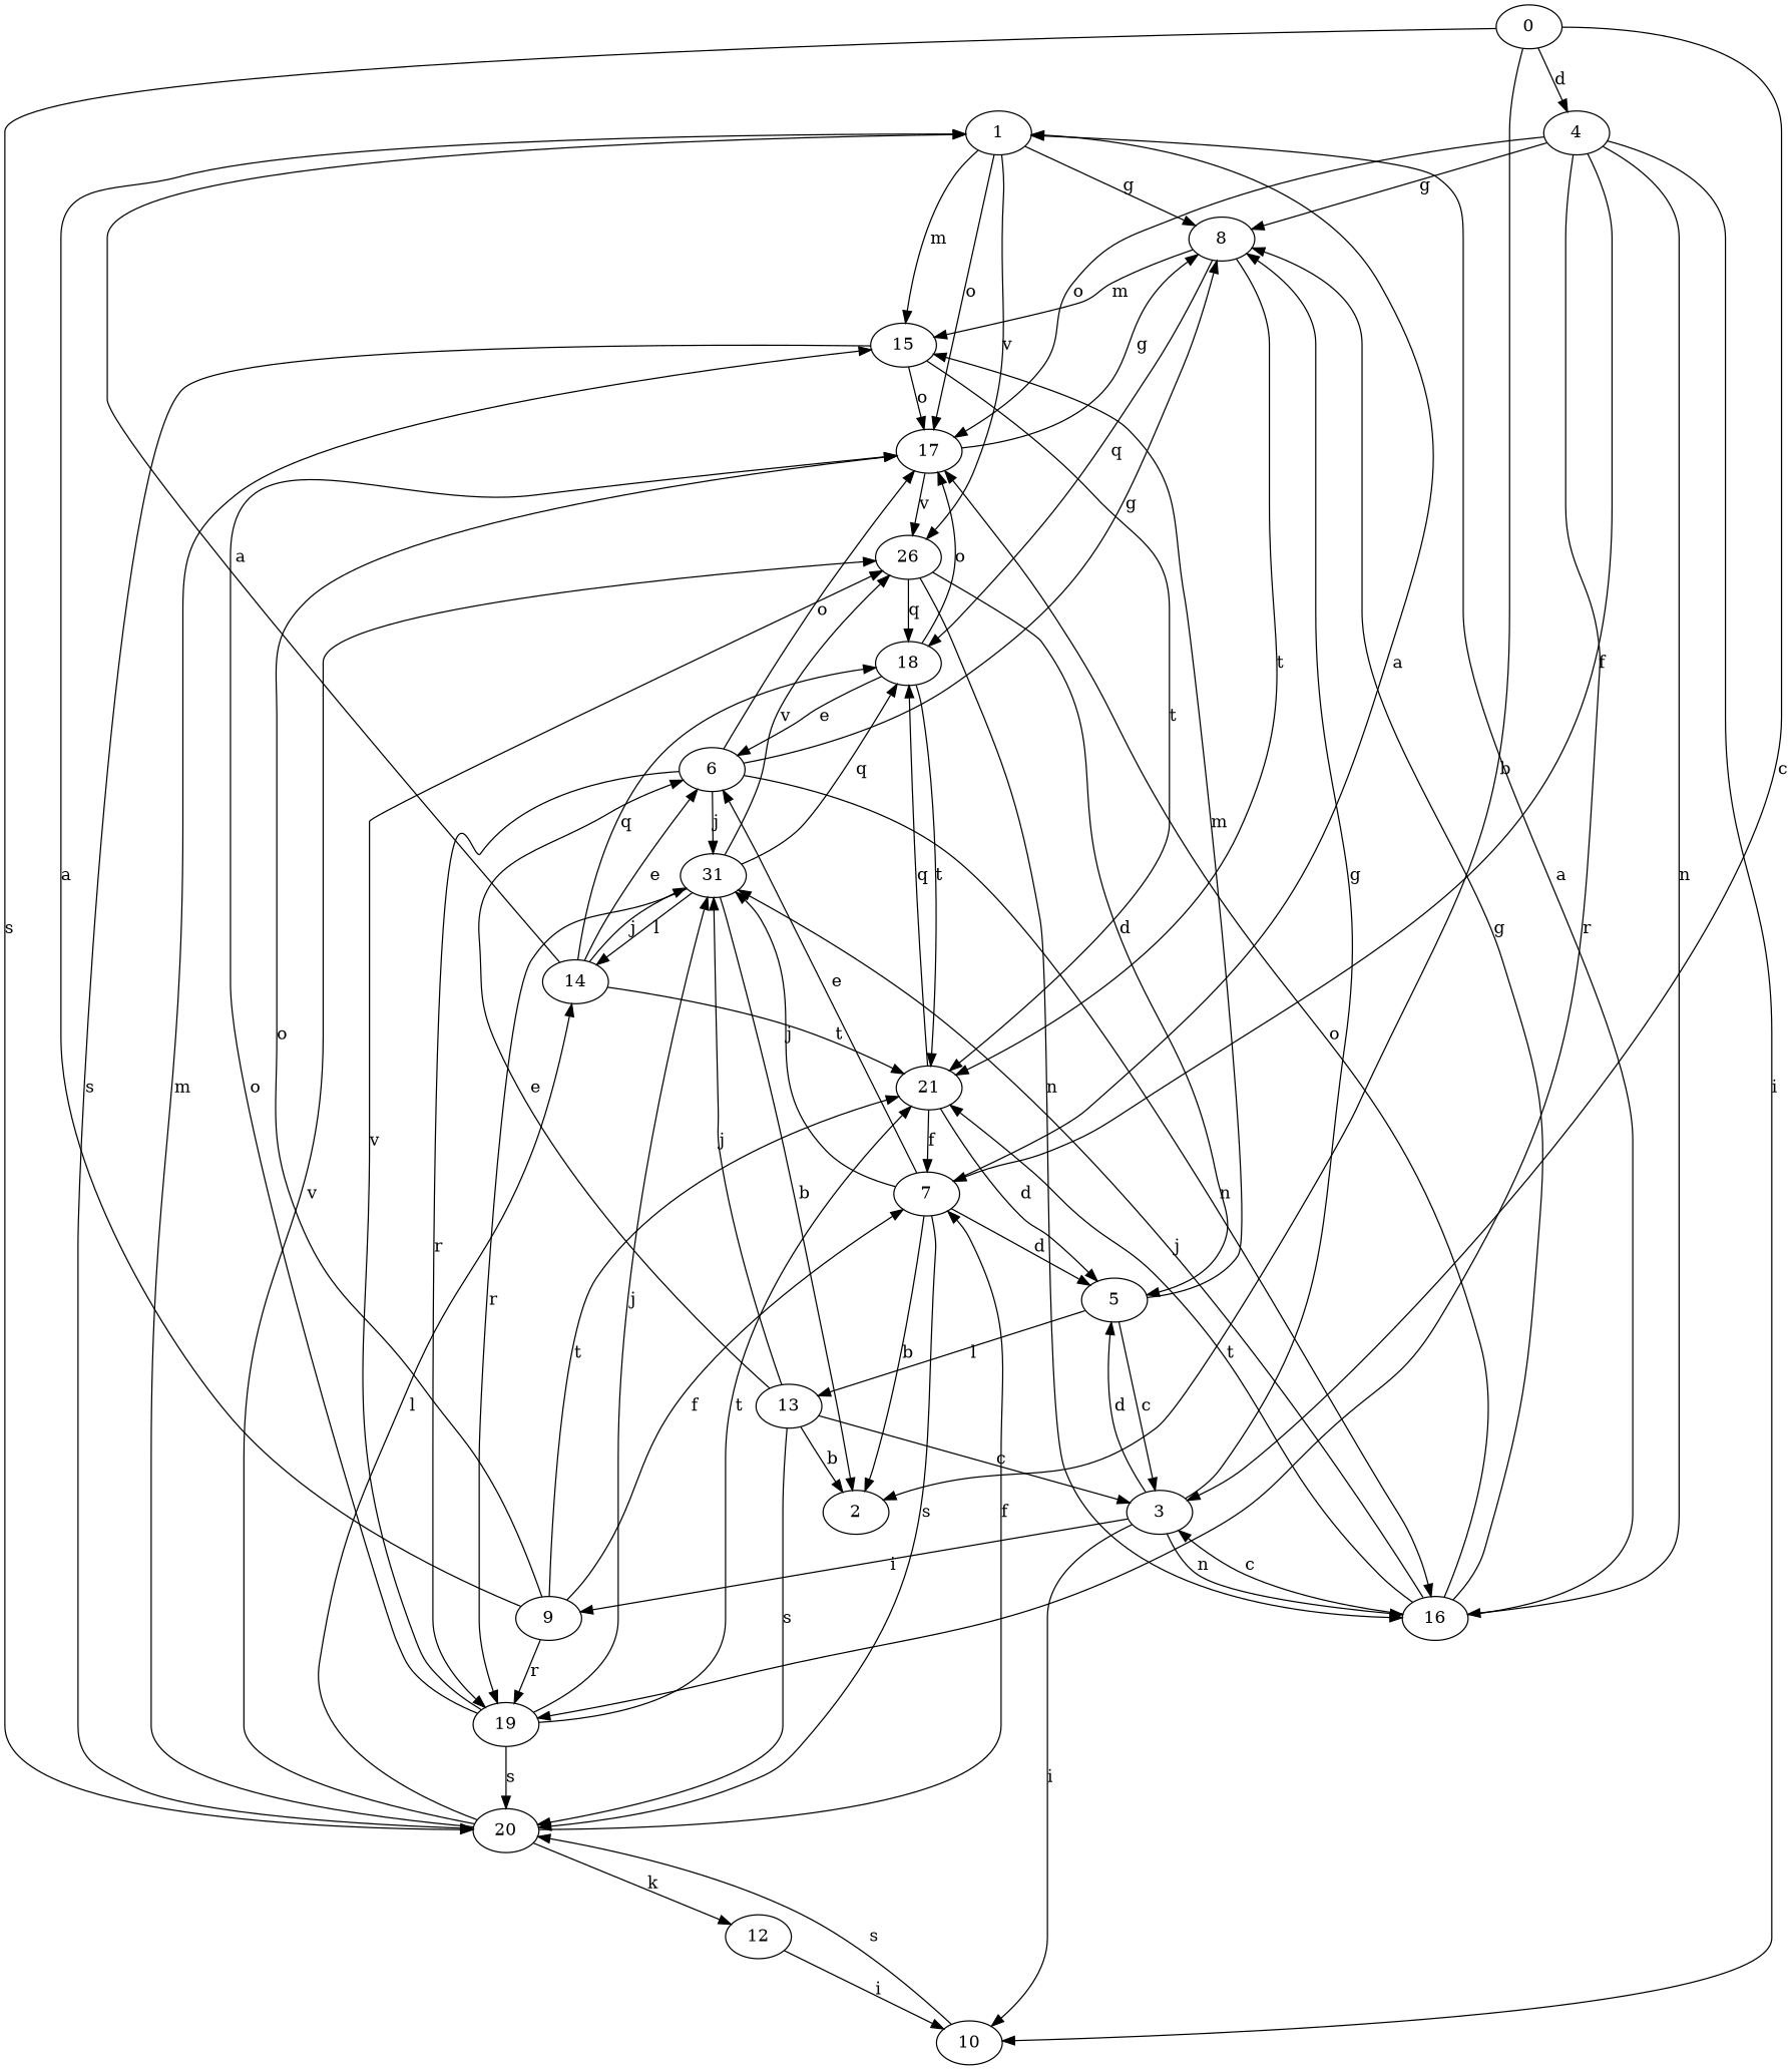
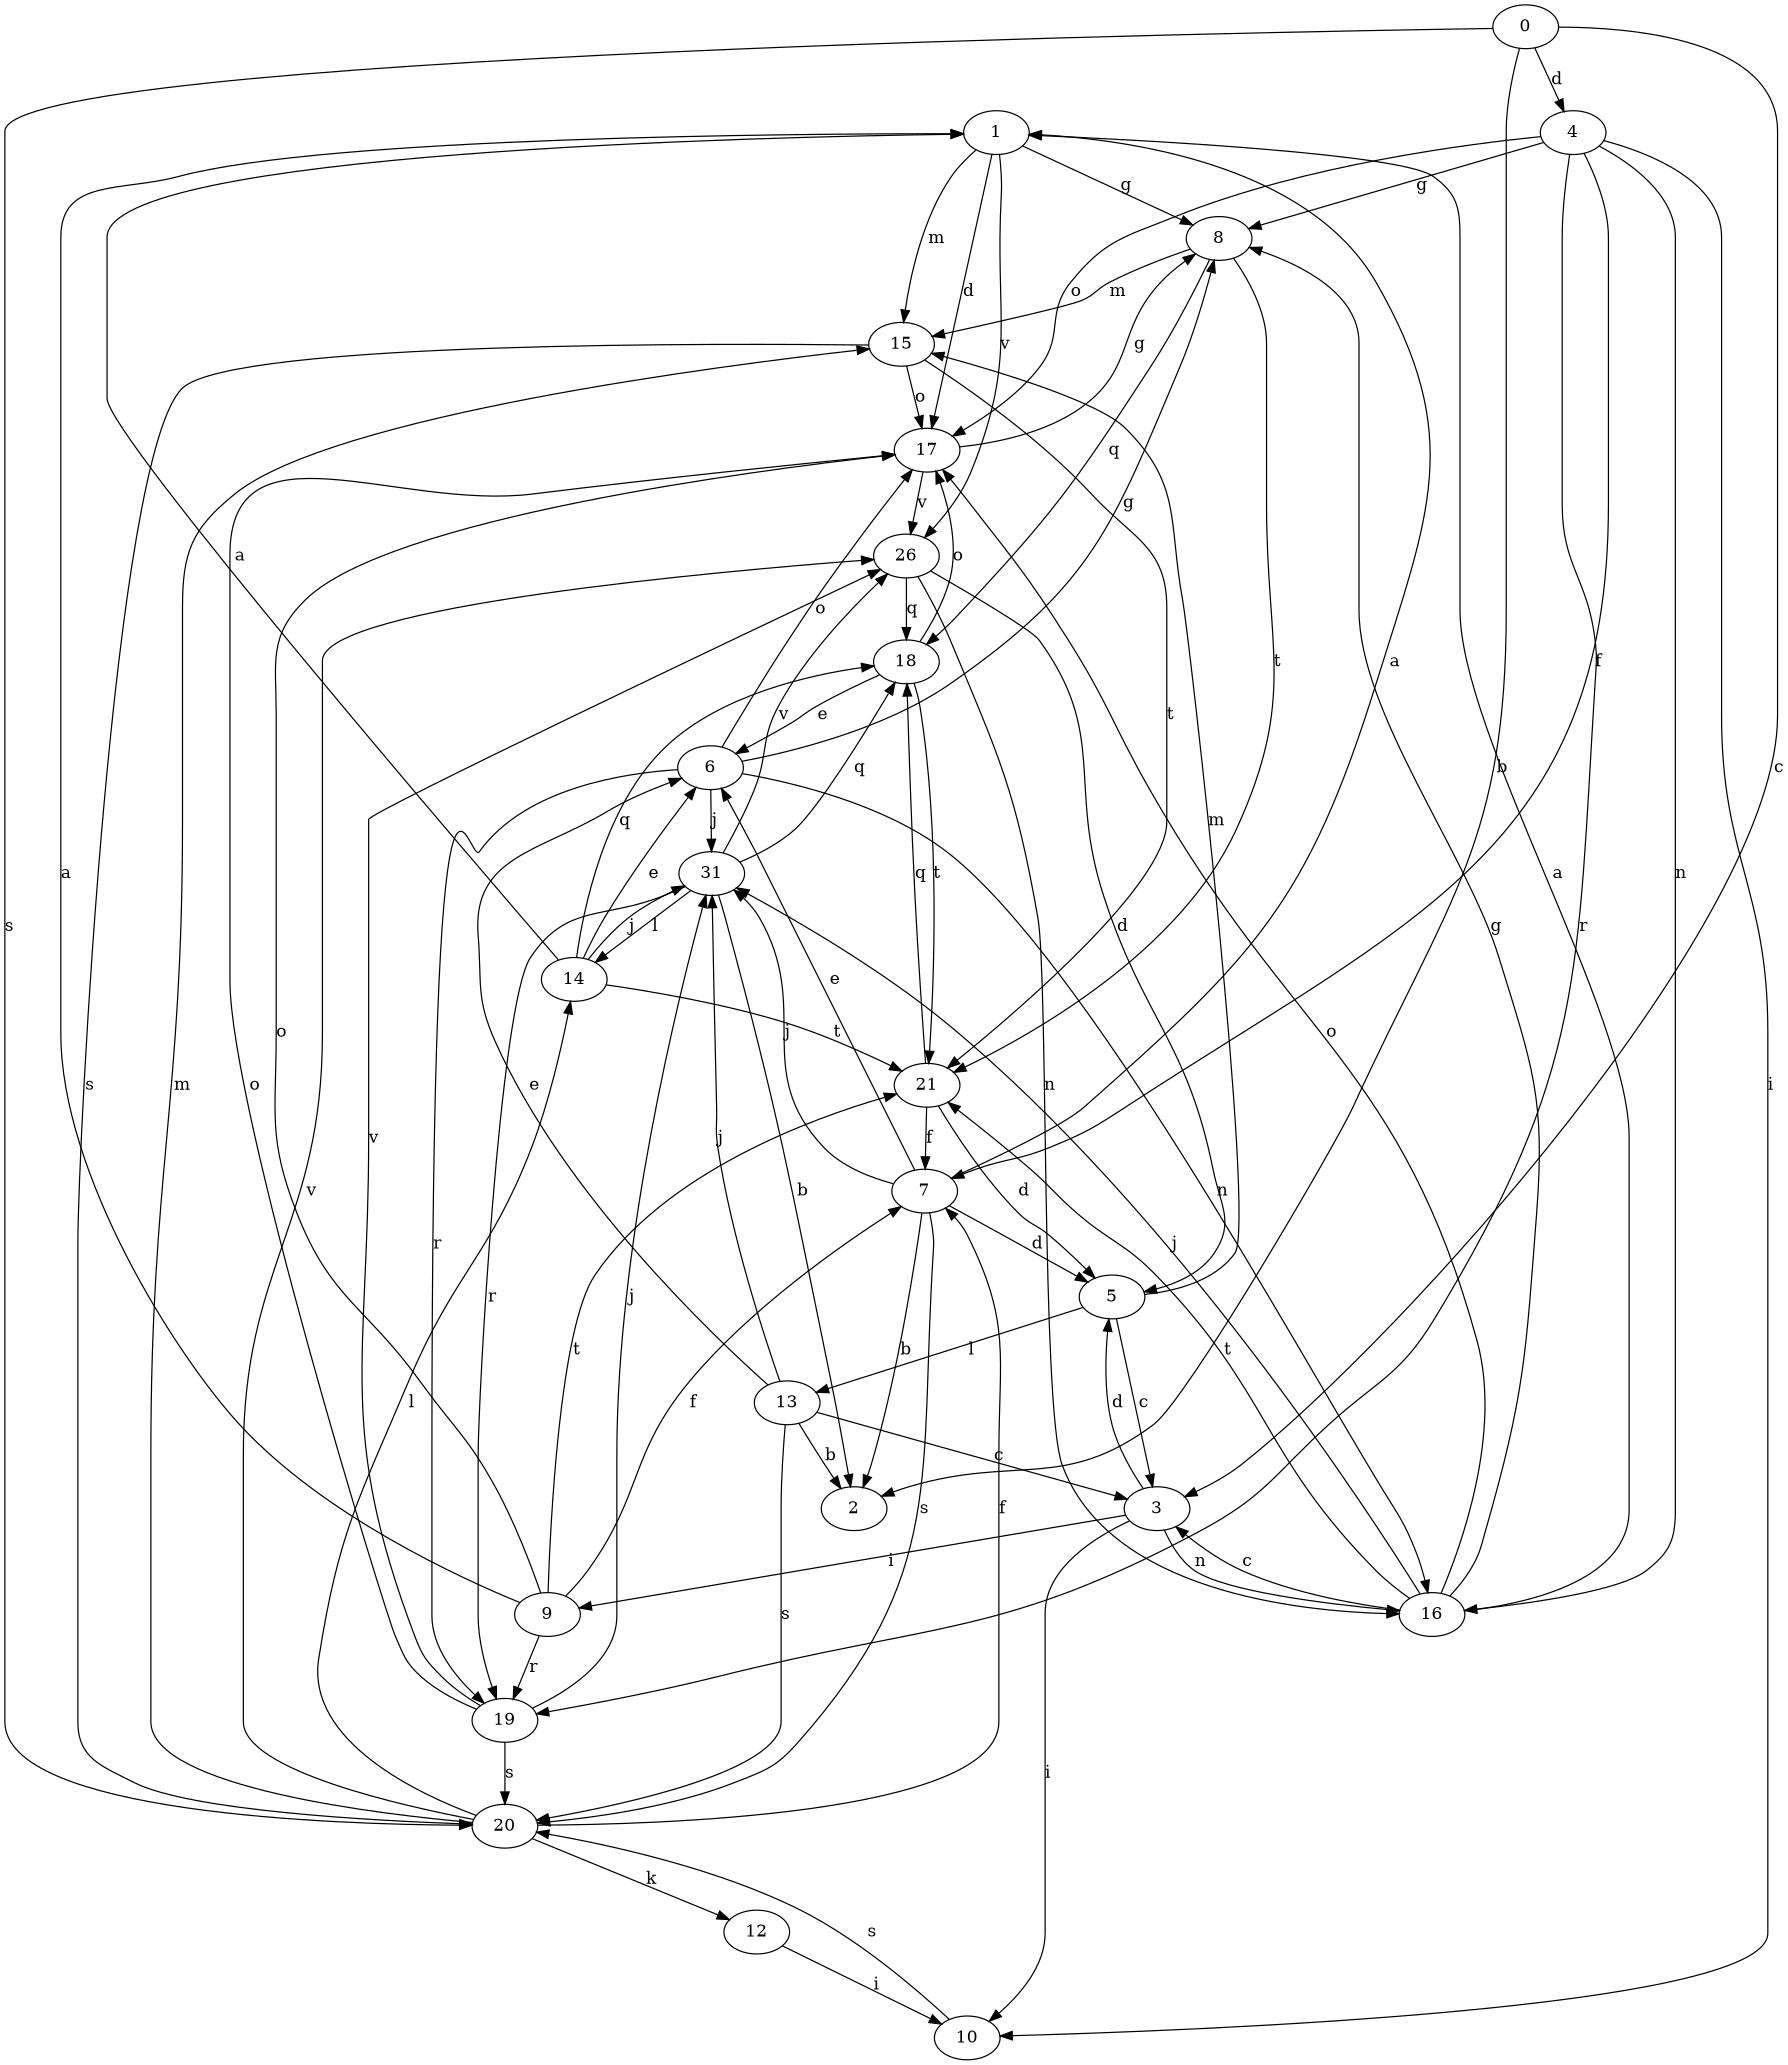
  strict digraph {
    1
    8
    15
    17
    n5 [label=26]
    18
    21
    20
    5
    16
    3
    9
    10
    13
    7
    19
    n17 [label=31]
    0
    2
    4
    14
    12
    6
    1 -> 8 [label=g]
    1 -> 15 [label=m]
-   1 -> 17 [label=o]
+   1 -> 17 [label=d]
    1 -> n5 [label=v]
    8 -> 15 [label=m]
    8 -> 18 [label=q]
    8 -> 21 [label=t]
    15 -> 17 [label=o]
    15 -> 21 [label=t]
    15 -> 20 [label=s]
    17 -> 8 [label=g]
    17 -> n5 [label=v]
    n5 -> 18 [label=q]
    n5 -> 5 [label=d]
    n5 -> 16 [label=n]
    18 -> 17 [label=o]
    18 -> 21 [label=t]
    18 -> 6 [label=e]
    21 -> 18 [label=q]
    21 -> 5 [label=d]
    21 -> 7 [label=f]
    20 -> 15 [label=m]
    20 -> n5 [label=v]
    20 -> 7 [label=f]
    20 -> 14 [label=l]
    20 -> 12 [label=k]
    5 -> 15 [label=m]
    5 -> 3 [label=c]
    5 -> 13 [label=l]
    16 -> 1 [label=a]
    16 -> 8 [label=g]
    16 -> 17 [label=o]
    16 -> 21 [label=t]
    16 -> 3 [label=c]
    16 -> n17 [label=j]
-   3 -> 8 [label=g]
    3 -> 5 [label=d]
    3 -> 16 [label=n]
    3 -> 9 [label=i]
    3 -> 10 [label=i]
    9 -> 1 [label=a]
    9 -> 17 [label=o]
    9 -> 21 [label=t]
    9 -> 7 [label=f]
    9 -> 19 [label=r]
    10 -> 20 [label=s]
    13 -> 20 [label=s]
    13 -> 3 [label=c]
    13 -> n17 [label=j]
    13 -> 2 [label=b]
    13 -> 6 [label=e]
    7 -> 1 [label=a]
    7 -> 20 [label=s]
    7 -> 5 [label=d]
    7 -> n17 [label=j]
    7 -> 2 [label=b]
    7 -> 6 [label=e]
    19 -> 17 [label=o]
    19 -> n5 [label=v]
-   19 -> 21 [label=t]
    19 -> 20 [label=s]
    19 -> n17 [label=j]
    n17 -> n5 [label=v]
    n17 -> 18 [label=q]
    n17 -> 19 [label=r]
    n17 -> 2 [label=b]
    n17 -> 14 [label=l]
    0 -> 20 [label=s]
    0 -> 3 [label=c]
    0 -> 2 [label=b]
    0 -> 4 [label=d]
    4 -> 8 [label=g]
    4 -> 17 [label=o]
    4 -> 16 [label=n]
    4 -> 10 [label=i]
    4 -> 7 [label=f]
    4 -> 19 [label=r]
    14 -> 1 [label=a]
    14 -> 18 [label=q]
    14 -> 21 [label=t]
    14 -> n17 [label=j]
    14 -> 6 [label=e]
    12 -> 10 [label=i]
    6 -> 8 [label=g]
    6 -> 17 [label=o]
    6 -> 16 [label=n]
    6 -> 19 [label=r]
    6 -> n17 [label=j]
  }
